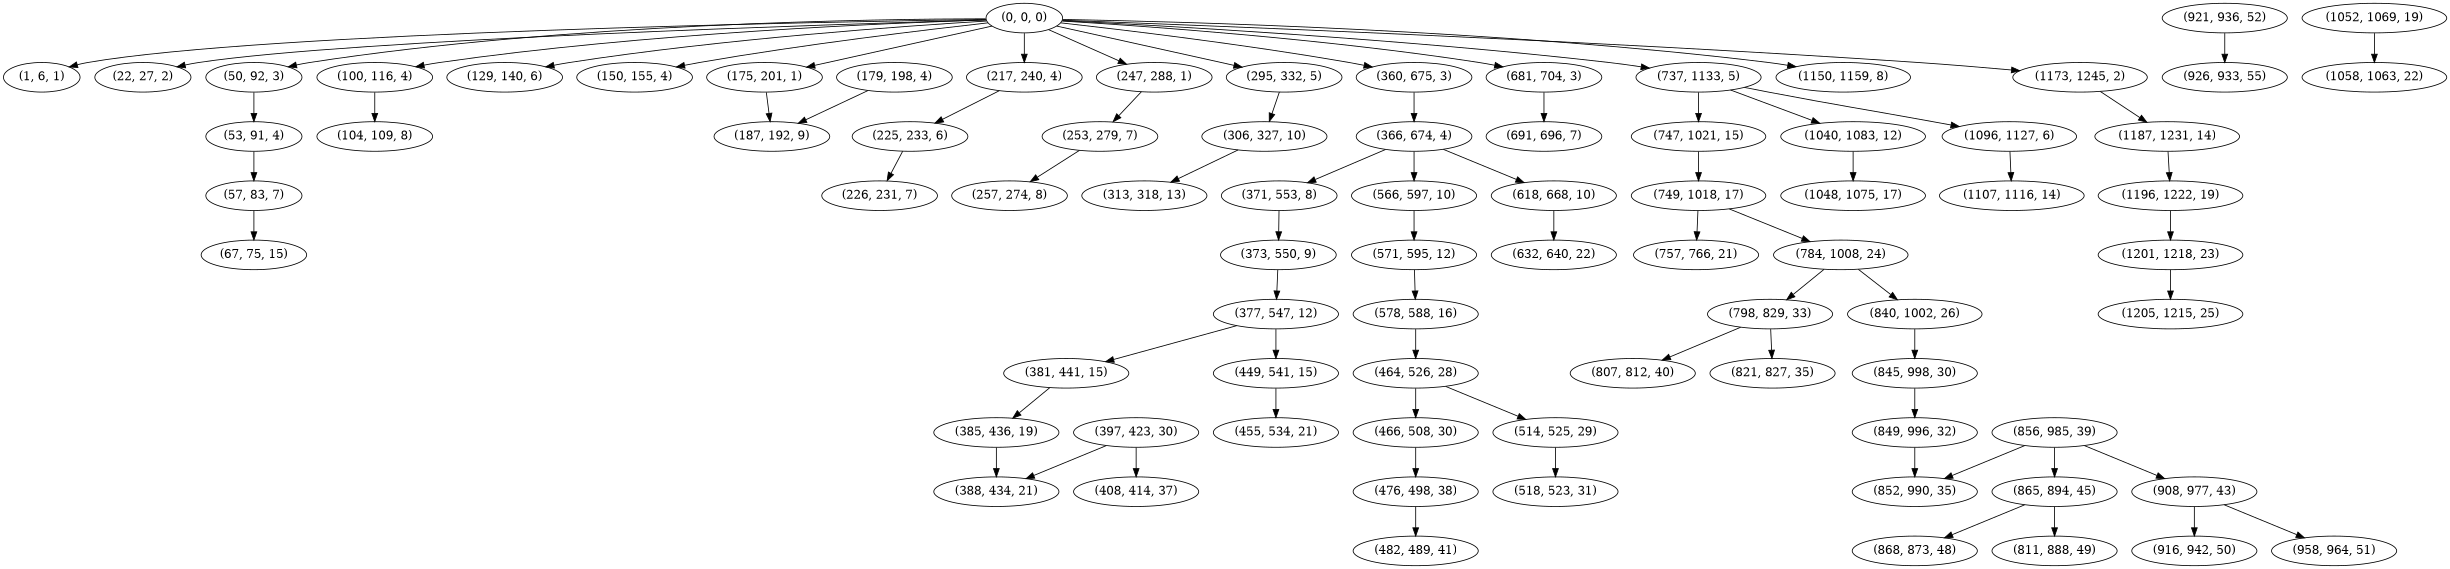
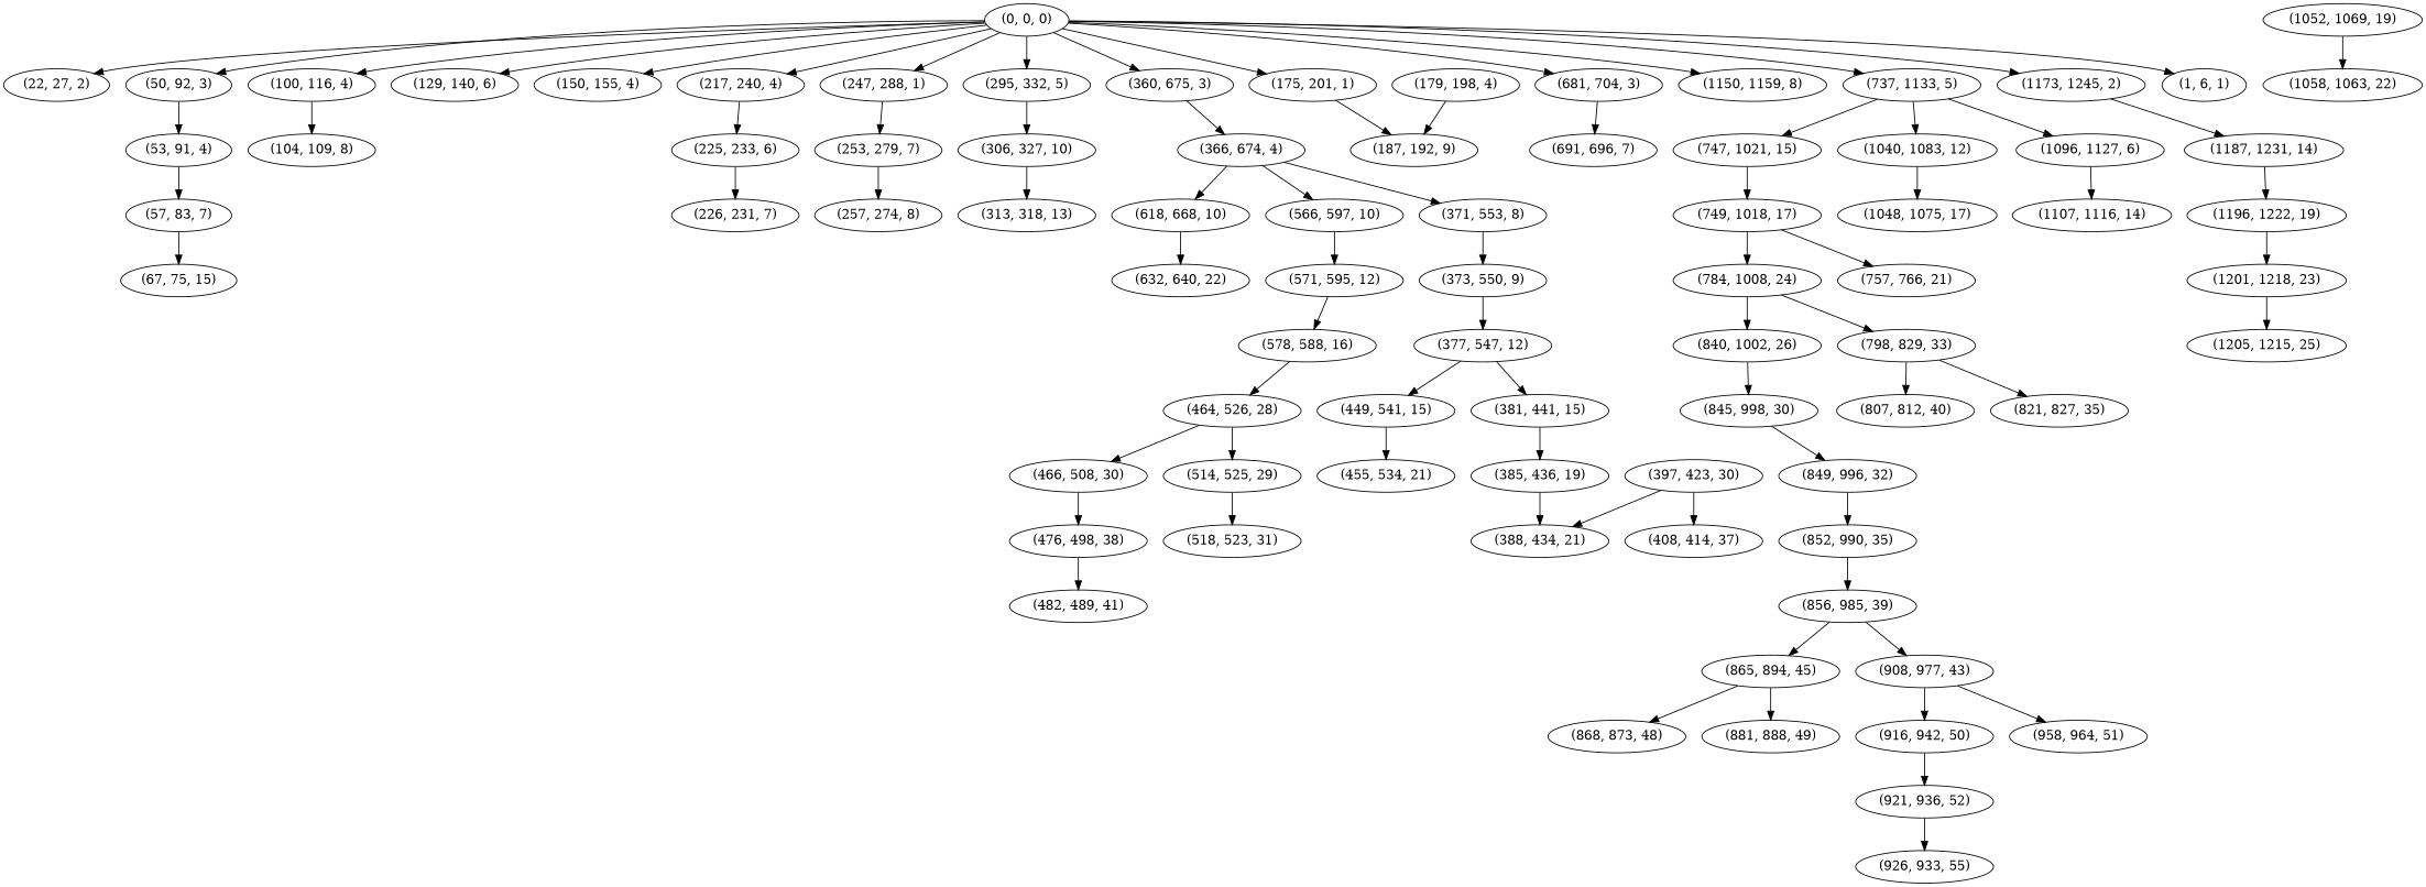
  digraph {
    "(0, 0, 0)"
    "(1, 6, 1)"
    "(22, 27, 2)"
    "(50, 92, 3)"
    "(100, 116, 4)"
    "(129, 140, 6)"
    "(150, 155, 4)"
    "(175, 201, 1)"
    "(217, 240, 4)"
    "(247, 288, 1)"
    "(295, 332, 5)"
    "(360, 675, 3)"
    "(681, 704, 3)"
    "(737, 1133, 5)"
    "(1150, 1159, 8)"
    "(1173, 1245, 2)"
    "(53, 91, 4)"
    "(104, 109, 8)"
    "(187, 192, 9)"
    "(225, 233, 6)"
    "(253, 279, 7)"
    "(306, 327, 10)"
    "(366, 674, 4)"
    "(691, 696, 7)"
    "(747, 1021, 15)"
    "(1040, 1083, 12)"
    "(1096, 1127, 6)"
    "(1187, 1231, 14)"
    "(57, 83, 7)"
    "(67, 75, 15)"
    "(179, 198, 4)"
    "(226, 231, 7)"
    "(257, 274, 8)"
    n34 [label="(313, 318, 13)"]
    "(371, 553, 8)"
    "(566, 597, 10)"
    "(618, 668, 10)"
    "(373, 550, 9)"
    "(571, 595, 12)"
    "(632, 640, 22)"
    "(377, 547, 12)"
    "(381, 441, 15)"
    "(449, 541, 15)"
    "(385, 436, 19)"
    "(455, 534, 21)"
    "(388, 434, 21)"
    "(397, 423, 30)"
    "(408, 414, 37)"
    "(464, 526, 28)"
    "(466, 508, 30)"
    "(514, 525, 29)"
    "(476, 498, 38)"
    "(518, 523, 31)"
    "(482, 489, 41)"
    "(578, 588, 16)"
    "(749, 1018, 17)"
    "(1048, 1075, 17)"
    "(1107, 1116, 14)"
    "(757, 766, 21)"
    "(784, 1008, 24)"
    "(798, 829, 33)"
    "(840, 1002, 26)"
    "(807, 812, 40)"
    "(821, 827, 35)"
    "(845, 998, 30)"
    "(849, 996, 32)"
    "(852, 990, 35)"
    "(856, 985, 39)"
    "(865, 894, 45)"
    "(908, 977, 43)"
    "(868, 873, 48)"
-   "(881, 888, 49)" [label="(811, 888, 49)"]
+   "(881, 888, 49)"
    "(916, 942, 50)"
    "(958, 964, 51)"
    "(921, 936, 52)"
    "(926, 933, 55)"
    "(1052, 1069, 19)"
    "(1058, 1063, 22)"
    "(1196, 1222, 19)"
    "(1201, 1218, 23)"
    "(1205, 1215, 25)"
    "(0, 0, 0)" -> "(1, 6, 1)"
    "(0, 0, 0)" -> "(22, 27, 2)"
    "(0, 0, 0)" -> "(50, 92, 3)"
    "(0, 0, 0)" -> "(100, 116, 4)"
    "(0, 0, 0)" -> "(129, 140, 6)"
    "(0, 0, 0)" -> "(150, 155, 4)"
    "(0, 0, 0)" -> "(175, 201, 1)"
    "(0, 0, 0)" -> "(217, 240, 4)"
    "(0, 0, 0)" -> "(247, 288, 1)"
    "(0, 0, 0)" -> "(295, 332, 5)"
    "(0, 0, 0)" -> "(360, 675, 3)"
    "(0, 0, 0)" -> "(681, 704, 3)"
    "(0, 0, 0)" -> "(737, 1133, 5)"
    "(0, 0, 0)" -> "(1150, 1159, 8)"
    "(0, 0, 0)" -> "(1173, 1245, 2)"
    "(50, 92, 3)" -> "(53, 91, 4)"
    "(100, 116, 4)" -> "(104, 109, 8)"
    "(175, 201, 1)" -> "(187, 192, 9)"
    "(217, 240, 4)" -> "(225, 233, 6)"
    "(247, 288, 1)" -> "(253, 279, 7)"
    "(295, 332, 5)" -> "(306, 327, 10)"
    "(360, 675, 3)" -> "(366, 674, 4)"
    "(681, 704, 3)" -> "(691, 696, 7)"
    "(737, 1133, 5)" -> "(747, 1021, 15)"
    "(737, 1133, 5)" -> "(1040, 1083, 12)"
    "(737, 1133, 5)" -> "(1096, 1127, 6)"
    "(1173, 1245, 2)" -> "(1187, 1231, 14)"
    "(53, 91, 4)" -> "(57, 83, 7)"
    "(225, 233, 6)" -> "(226, 231, 7)"
    "(253, 279, 7)" -> "(257, 274, 8)"
    "(306, 327, 10)" -> n34
    "(366, 674, 4)" -> "(371, 553, 8)"
    "(366, 674, 4)" -> "(566, 597, 10)"
    "(366, 674, 4)" -> "(618, 668, 10)"
    "(747, 1021, 15)" -> "(749, 1018, 17)"
    "(1040, 1083, 12)" -> "(1048, 1075, 17)"
    "(1096, 1127, 6)" -> "(1107, 1116, 14)"
    "(1187, 1231, 14)" -> "(1196, 1222, 19)"
    "(57, 83, 7)" -> "(67, 75, 15)"
    "(179, 198, 4)" -> "(187, 192, 9)"
    "(371, 553, 8)" -> "(373, 550, 9)"
    "(566, 597, 10)" -> "(571, 595, 12)"
    "(618, 668, 10)" -> "(632, 640, 22)"
    "(373, 550, 9)" -> "(377, 547, 12)"
    "(571, 595, 12)" -> "(578, 588, 16)"
    "(377, 547, 12)" -> "(381, 441, 15)"
    "(377, 547, 12)" -> "(449, 541, 15)"
    "(381, 441, 15)" -> "(385, 436, 19)"
    "(449, 541, 15)" -> "(455, 534, 21)"
    "(385, 436, 19)" -> "(388, 434, 21)"
    "(397, 423, 30)" -> "(388, 434, 21)"
    "(397, 423, 30)" -> "(408, 414, 37)"
    "(464, 526, 28)" -> "(466, 508, 30)"
    "(464, 526, 28)" -> "(514, 525, 29)"
    "(466, 508, 30)" -> "(476, 498, 38)"
    "(514, 525, 29)" -> "(518, 523, 31)"
    "(476, 498, 38)" -> "(482, 489, 41)"
    "(578, 588, 16)" -> "(464, 526, 28)"
    "(749, 1018, 17)" -> "(757, 766, 21)"
    "(749, 1018, 17)" -> "(784, 1008, 24)"
    "(784, 1008, 24)" -> "(798, 829, 33)"
    "(784, 1008, 24)" -> "(840, 1002, 26)"
    "(798, 829, 33)" -> "(807, 812, 40)"
    "(798, 829, 33)" -> "(821, 827, 35)"
    "(840, 1002, 26)" -> "(845, 998, 30)"
    "(845, 998, 30)" -> "(849, 996, 32)"
    "(849, 996, 32)" -> "(852, 990, 35)"
-   "(856, 985, 39)" -> "(852, 990, 35)"
+   "(852, 990, 35)" -> "(856, 985, 39)"
    "(856, 985, 39)" -> "(865, 894, 45)"
    "(856, 985, 39)" -> "(908, 977, 43)"
    "(865, 894, 45)" -> "(868, 873, 48)"
    "(865, 894, 45)" -> "(881, 888, 49)"
    "(908, 977, 43)" -> "(916, 942, 50)"
    "(908, 977, 43)" -> "(958, 964, 51)"
+   "(916, 942, 50)" -> "(921, 936, 52)"
    "(921, 936, 52)" -> "(926, 933, 55)"
    "(1052, 1069, 19)" -> "(1058, 1063, 22)"
    "(1196, 1222, 19)" -> "(1201, 1218, 23)"
    "(1201, 1218, 23)" -> "(1205, 1215, 25)"
  }
